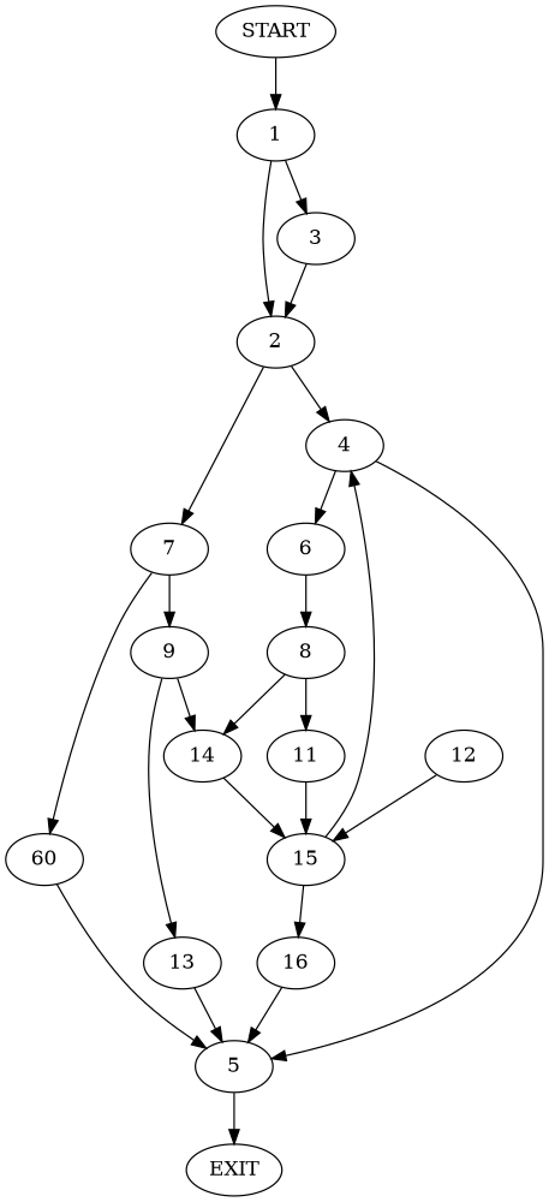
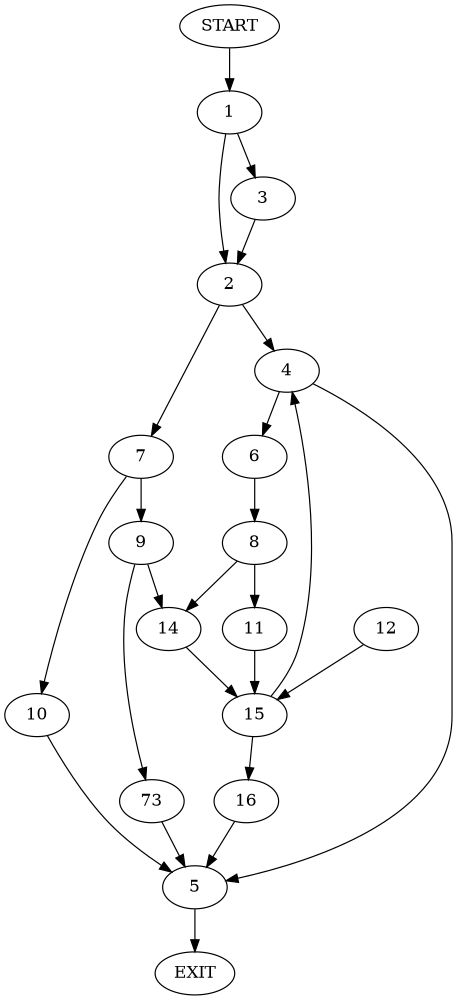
  digraph {
    n1 [label=START]
    1
    2
    3
    n5 [label=EXIT]
    4
    7
    5
    6
    8
    9
-   10 [label=60]
+   10
    11
    14
-   13
+   13 [label=73]
    15
    12
    16
    n1 -> 1
    1 -> 2
    1 -> 3
    2 -> 4
    2 -> 7
    3 -> 2
    4 -> 5
    4 -> 6
    7 -> 9
    7 -> 10
    5 -> n5
    6 -> 8
    8 -> 11
    8 -> 14
    9 -> 14
    9 -> 13
    10 -> 5
    11 -> 15
    14 -> 15
    13 -> 5
    15 -> 4
    15 -> 16
    12 -> 15
    16 -> 5
  }
